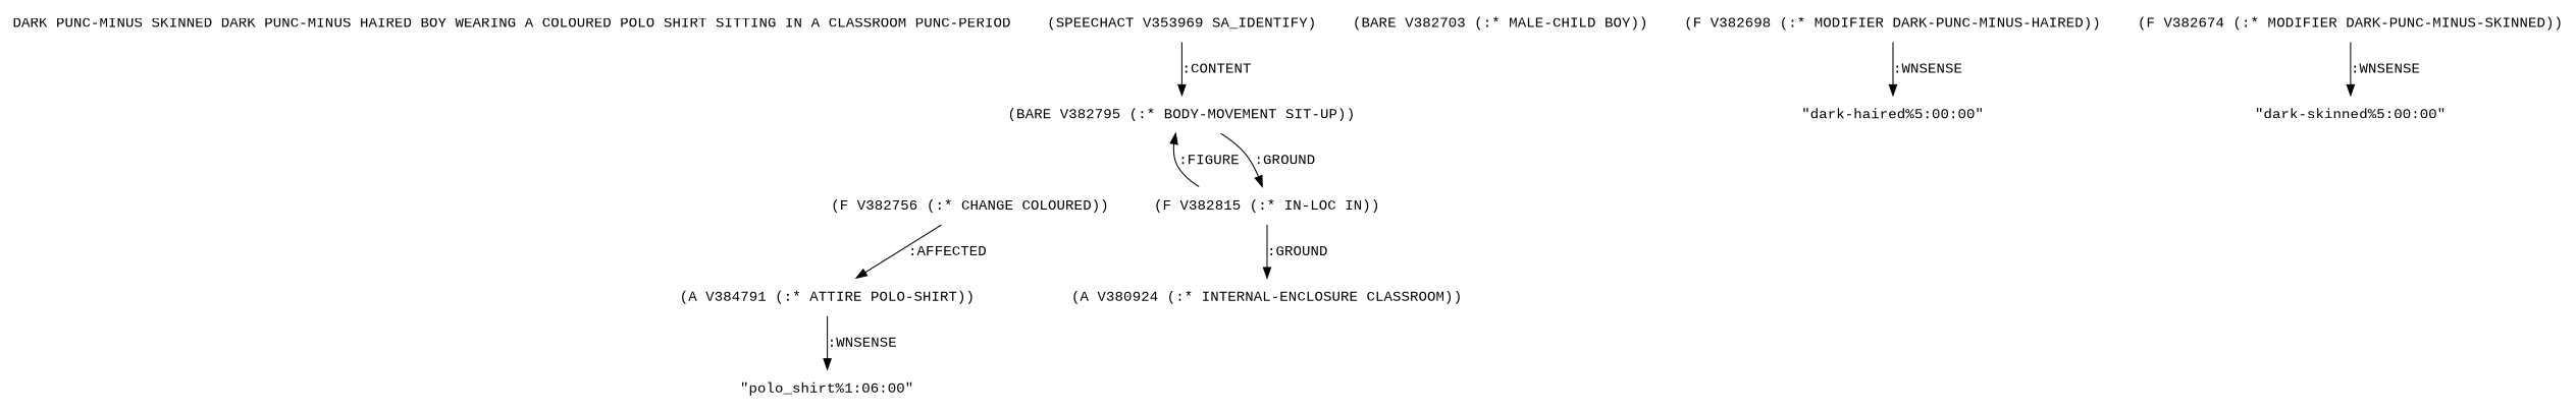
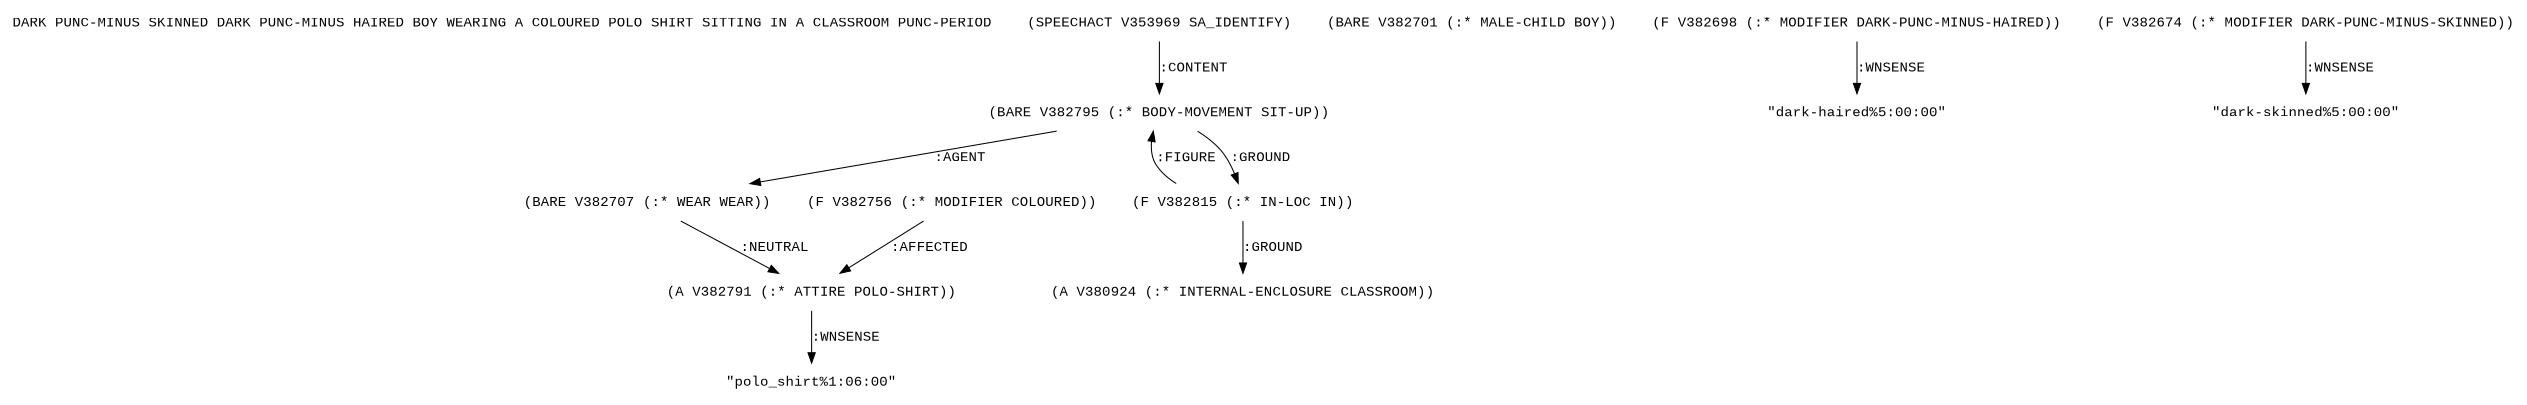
  digraph {
    fontname="Liberation Mono"
    node [fontname="Liberation Mono" shape=none]
    edge [fontname="Liberation Mono"]
    "DARK PUNC-MINUS SKINNED DARK PUNC-MINUS HAIRED BOY WEARING A COLOURED POLO SHIRT SITTING IN A CLASSROOM PUNC-PERIOD"
    n2 [label="(SPEECHACT V353969 SA_IDENTIFY)"]
    n3 [label="(BARE V382795 (:* BODY-MOVEMENT SIT-UP))"]
+   n4 [label="(BARE V382707 (:* WEAR WEAR))"]
    n5 [label="(F V382815 (:* IN-LOC IN))"]
-   n6 [label="(A V384791 (:* ATTIRE POLO-SHIRT))"]
+   n6 [label="(A V382791 (:* ATTIRE POLO-SHIRT))"]
    n7 [label="(A V380924 (:* INTERNAL-ENCLOSURE CLASSROOM))"]
    n8 [label="\"polo_shirt%1:06:00\""]
-   n9 [label="(F V382756 (:* CHANGE COLOURED))"]
-   n10 [label="(BARE V382703 (:* MALE-CHILD BOY))"]
+   n9 [label="(F V382756 (:* MODIFIER COLOURED))"]
+   n10 [label="(BARE V382701 (:* MALE-CHILD BOY))"]
    n11 [label="(F V382698 (:* MODIFIER DARK-PUNC-MINUS-HAIRED))"]
    n12 [label="\"dark-haired%5:00:00\""]
    n13 [label="(F V382674 (:* MODIFIER DARK-PUNC-MINUS-SKINNED))"]
    n14 [label="\"dark-skinned%5:00:00\""]
    n2 -> n3 [label=":CONTENT"]
+   n3 -> n4 [label=":AGENT"]
    n3 -> n5 [label=":GROUND"]
+   n4 -> n6 [label=":NEUTRAL"]
    n5 -> n3 [label=":FIGURE"]
    n5 -> n7 [label=":GROUND"]
    n6 -> n8 [label=":WNSENSE"]
    n9 -> n6 [label=":AFFECTED"]
    n11 -> n12 [label=":WNSENSE"]
    n13 -> n14 [label=":WNSENSE"]
  }
